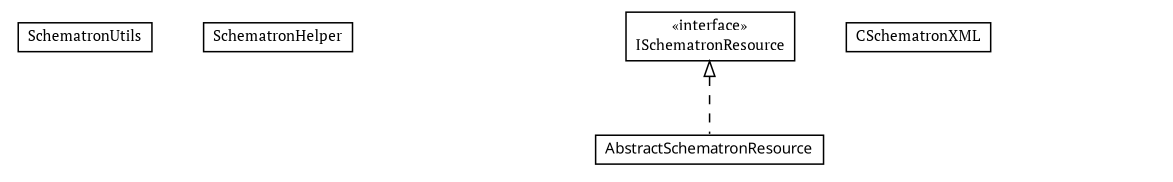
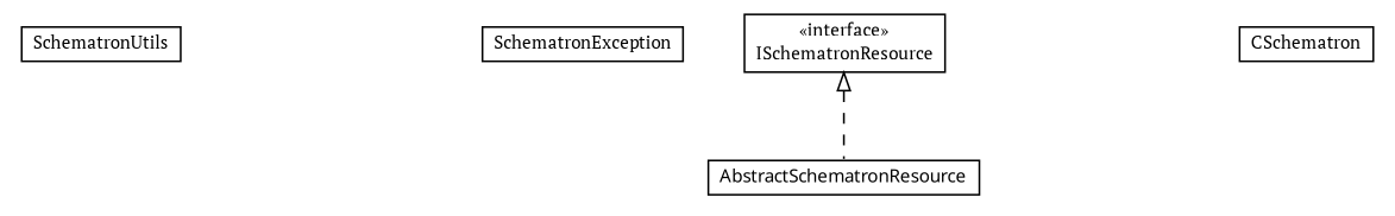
  digraph {
    nodesep=0.25
    ranksep=0.5
    fontname="PT Serif"
    node [fontcolor=black fontname="PT Serif" fontsize=10.0 shape=plaintext]
    n1 [label=<<table title="com.helger.schematron.SchematronUtils" border="0" cellborder="1" cellspacing="0" cellpadding="2" port="p" href="./SchematronUtils.html"> 		<tr><td><table border="0" cellspacing="0" cellpadding="1"> <tr><td align="center" balign="center"> SchematronUtils </td></tr> 		</table></td></tr> 		</table>>]
-   n2 [label=<<table title="com.helger.schematron.SchematronHelper" border="0" cellborder="1" cellspacing="0" cellpadding="2" port="p" href="./SchematronHelper.html"> 		<tr><td><table border="0" cellspacing="0" cellpadding="1"> <tr><td align="center" balign="center"> SchematronHelper </td></tr> 		</table></td></tr> 		</table>>]
+   n3 [label=<<table title="com.helger.schematron.SchematronException" border="0" cellborder="1" cellspacing="0" cellpadding="2" port="p" href="./SchematronException.html"> 		<tr><td><table border="0" cellspacing="0" cellpadding="1"> <tr><td align="center" balign="center"> SchematronException </td></tr> 		</table></td></tr> 		</table>>]
    n4 [label=<<table title="com.helger.schematron.ISchematronResource" border="0" cellborder="1" cellspacing="0" cellpadding="2" port="p" href="./ISchematronResource.html"> 		<tr><td><table border="0" cellspacing="0" cellpadding="1"> <tr><td align="center" balign="center"> &#171;interface&#187; </td></tr> <tr><td align="center" balign="center"> ISchematronResource </td></tr> 		</table></td></tr> 		</table>>]
    n5 [label=<<table title="com.helger.schematron.AbstractSchematronResource" border="0" cellborder="1" cellspacing="0" cellpadding="2" port="p" href="./AbstractSchematronResource.html"> 		<tr><td><table border="0" cellspacing="0" cellpadding="1"> <tr><td align="center" balign="center"><font face="ariali"> AbstractSchematronResource </font></td></tr> 		</table></td></tr> 		</table>>]
-   n6 [label=<<table title="com.helger.schematron.CSchematronXML" border="0" cellborder="1" cellspacing="0" cellpadding="2" port="p" href="./CSchematronXML.html"> 		<tr><td><table border="0" cellspacing="0" cellpadding="1"> <tr><td align="center" balign="center"> CSchematronXML </td></tr> 		</table></td></tr> 		</table>>]
+   n7 [label=<<table title="com.helger.schematron.CSchematron" border="0" cellborder="1" cellspacing="0" cellpadding="2" port="p" href="./CSchematron.html"> 		<tr><td><table border="0" cellspacing="0" cellpadding="1"> <tr><td align="center" balign="center"> CSchematron </td></tr> 		</table></td></tr> 		</table>>]
    n4 -> n5 [arrowtail=empty dir=back fontname="PT Serif" fontsize=10 headport=p labelfontname=arial labelfontsize=10 style=dashed tailport=p]
  }
